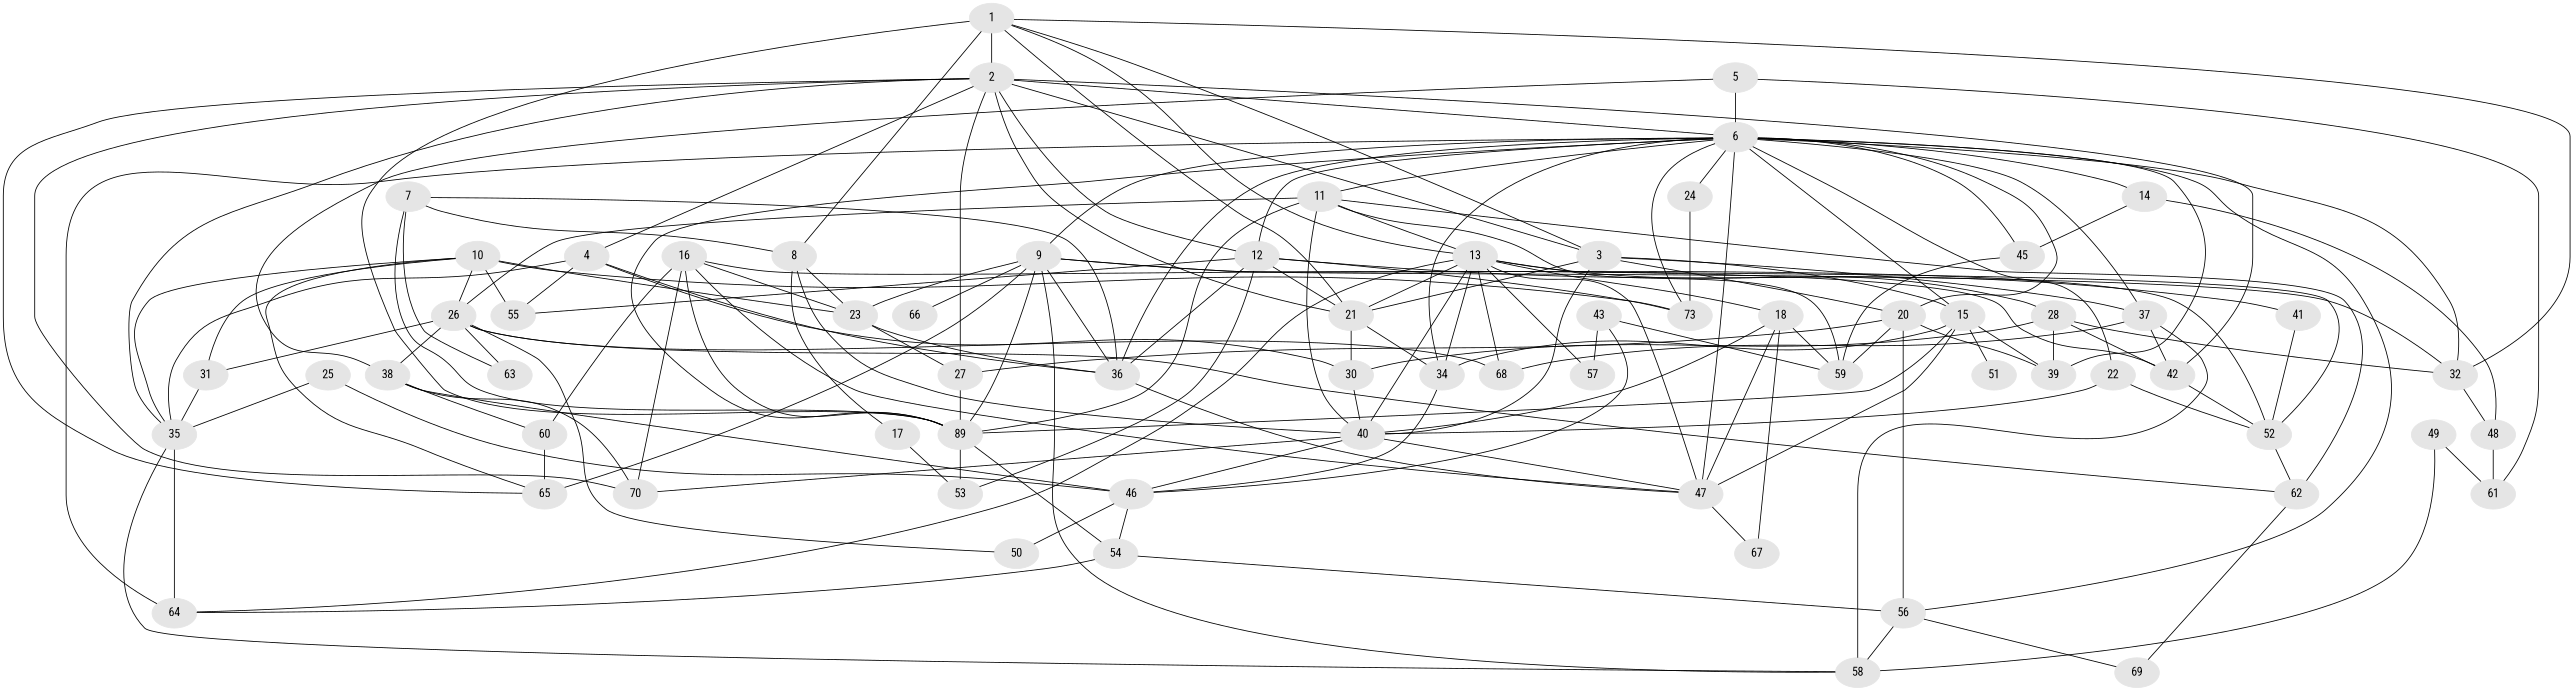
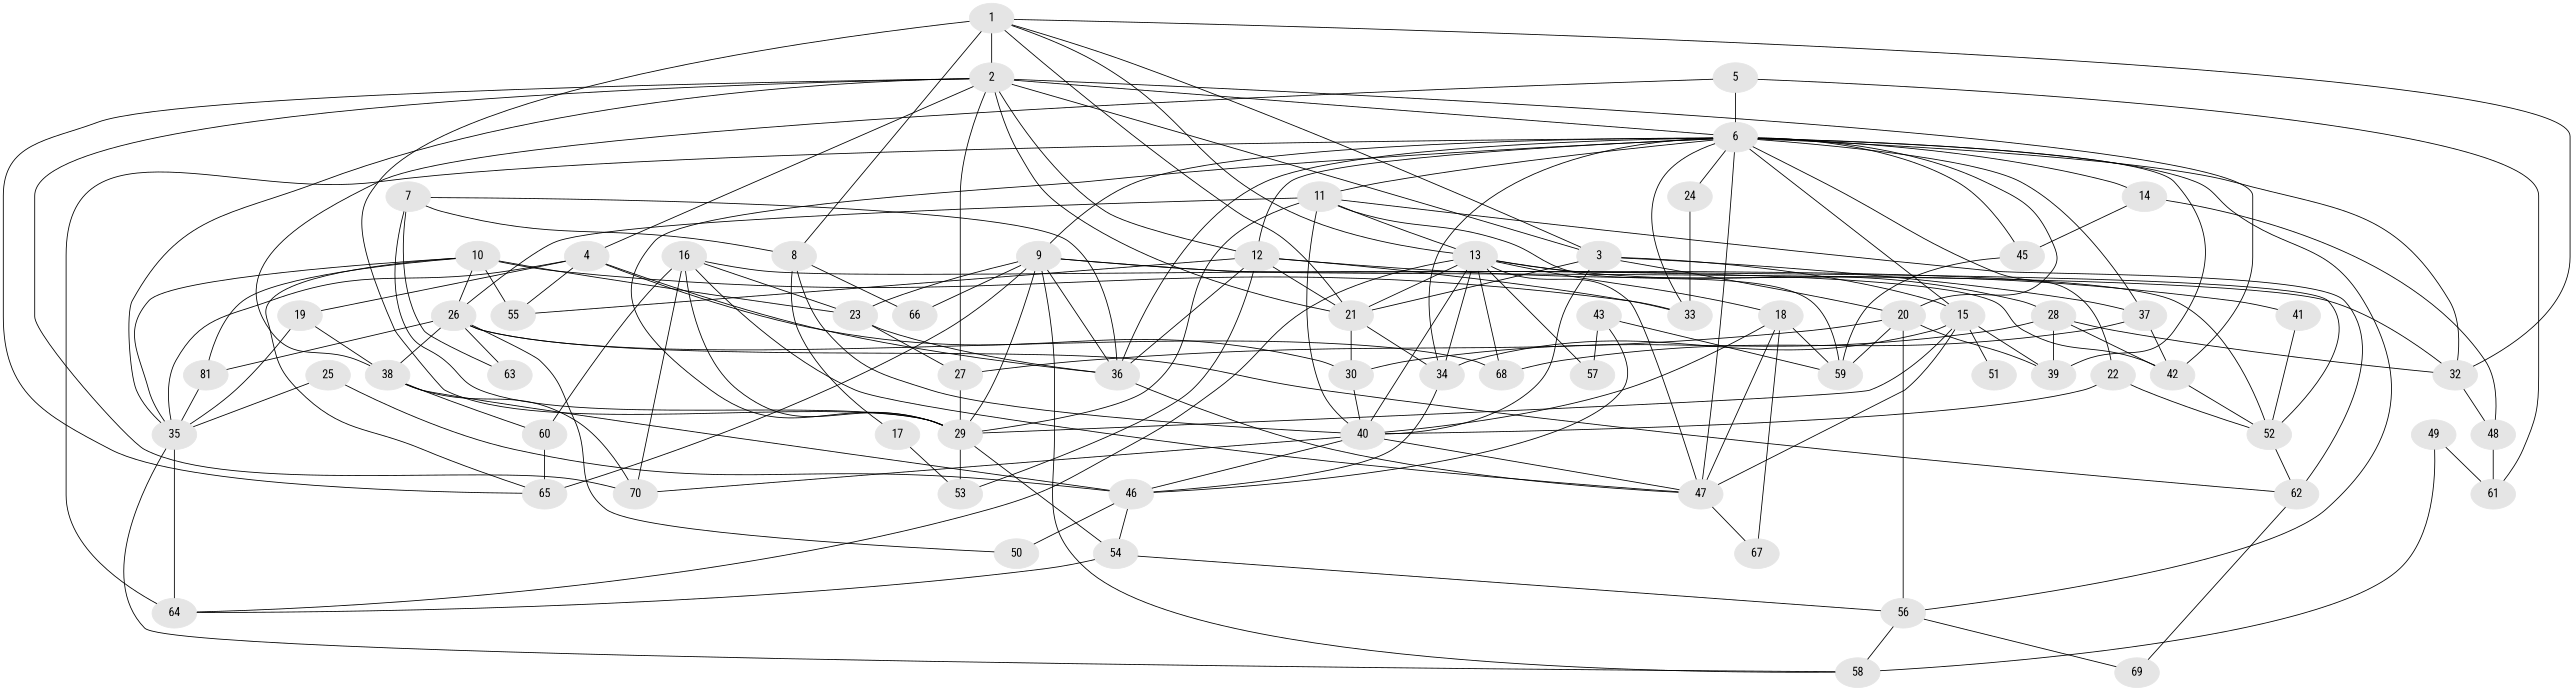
  graph {
    fontname="Roboto Condensed"
    node [color=gray90 fontname="Roboto Condensed" style=filled]
    edge [fontname="Roboto Condensed" weight=1.0]
    1
    2
    3
    8
    13
    21
-   29 [label=89]
+   29
    32
    4
    6
    12
    27
    35
    42
    65
    70
    15
    20
    37
    40
    17
    66
    34
    47
    64
    52
    18
    28
    57
    68
    30
    53
    54
    48
+   19
    36
    55
    9
    11
    14
    22
    24
-   33 [label=73]
+   33
    39
    45
    56
    41
    58
    51
    59
    46
    38
    5
    61
    60
    23
    26
    62
    67
    69
    7
    63
    10
-   31
+   31 [label=81]
    50
    16
    25
    43
    49
    1 -- 2 [weight=3.0]
    1 -- 3
    1 -- 8
    1 -- 13
    1 -- 21
    1 -- 29
    1 -- 32
    2 -- 3 [weight=2.0]
    2 -- 21
    2 -- 4
    2 -- 6
    2 -- 12
    2 -- 27 [weight=2.0]
    2 -- 35
    2 -- 42
    2 -- 65
    2 -- 70 [weight=2.0]
    3 -- 21
    3 -- 15
    3 -- 20
    3 -- 37
    3 -- 40
    8 -- 40
    8 -- 17
-   8 -- 23
+   8 -- 66
    13 -- 21
    13 -- 40
    13 -- 34
    13 -- 47
    13 -- 64
    13 -- 52
    13 -- 18
    13 -- 28
    13 -- 57
    13 -- 68
    21 -- 34
    21 -- 30
    29 -- 53
    29 -- 54
    32 -- 48
    4 -- 35
    4 -- 30
+   4 -- 19
    4 -- 36
    4 -- 55
    6 -- 29
    6 -- 32
    6 -- 12
    6 -- 15 [weight=2.0]
    6 -- 20
    6 -- 37
    6 -- 34
    6 -- 47 [weight=2.0]
    6 -- 64 [weight=2.0]
    6 -- 36
    6 -- 9 [weight=2.0]
    6 -- 11
    6 -- 14
    6 -- 22
    6 -- 24
    6 -- 33 [weight=2.0]
    6 -- 39 [weight=2.0]
    6 -- 45 [weight=2.0]
    6 -- 56
    12 -- 21
    12 -- 53
    12 -- 36
    12 -- 55
    12 -- 33
    12 -- 41
    27 -- 29 [weight=2.0]
    35 -- 64 [weight=2.0]
    35 -- 58
    42 -- 52
    15 -- 29
    15 -- 34
    15 -- 47
    15 -- 39 [weight=2.0]
    15 -- 51 [weight=2.0]
    20 -- 27
    20 -- 39
    20 -- 56
    20 -- 59
    37 -- 42
    37 -- 68
-   37 -- 58
    40 -- 70
    40 -- 47
    40 -- 46
    17 -- 53
    34 -- 46
    47 -- 67
    52 -- 62
    18 -- 40
    18 -- 47
    18 -- 59
    18 -- 67
    28 -- 32
    28 -- 42
    28 -- 30
    28 -- 39
    30 -- 40
    54 -- 64
    54 -- 56
    48 -- 61
+   19 -- 35
+   19 -- 38
    36 -- 47
    9 -- 29
    9 -- 32
    9 -- 65 [weight=2.0]
    9 -- 66
    9 -- 52
    9 -- 36
    9 -- 58
    9 -- 23 [weight=2.0]
    11 -- 13
    11 -- 29 [weight=2.0]
    11 -- 40
    11 -- 59
    11 -- 26
    11 -- 62
    14 -- 48
    14 -- 45
    22 -- 40
    22 -- 52
    24 -- 33
    45 -- 59
    56 -- 58
    56 -- 69
    41 -- 52
    46 -- 54
    46 -- 50
    38 -- 70
    38 -- 46
    38 -- 60
    5 -- 6 [weight=2.0]
    5 -- 38
    5 -- 61
    60 -- 65
    23 -- 27
    23 -- 36
    26 -- 68
    26 -- 38
    26 -- 62
    26 -- 63
    26 -- 31
    26 -- 50
    62 -- 69
    7 -- 8
    7 -- 29
    7 -- 36
    7 -- 63
    10 -- 35
    10 -- 65
    10 -- 55
    10 -- 33 [weight=2.0]
    10 -- 23
    10 -- 26
    10 -- 31
    31 -- 35
    16 -- 29
    16 -- 42
    16 -- 70
    16 -- 47
    16 -- 60 [weight=2.0]
    16 -- 23
    25 -- 35
    25 -- 46
    43 -- 57
    43 -- 59
    43 -- 46
    49 -- 58
    49 -- 61
  }
